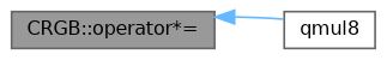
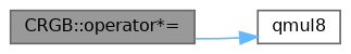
  digraph {
    rankdir=LR
    node [fontname=Helvetica fontsize=10 shape=box style=filled]
    n1 [color=gray40 fillcolor=grey60 fontcolor=black height=0.2 label="CRGB::operator*=" width=0.4]
    n2 [color=grey40 fillcolor=white height=0.2 label=qmul8 width=0.4]
-   n2 -> n1 [color=steelblue1 fontname=Helvetica fontsize=10 labelfontname=Helvetica labelfontsize=10 style=solid]
+   n1 -> n2 [color=steelblue1 fontname=Helvetica fontsize=10 labelfontname=Helvetica labelfontsize=10 style=solid]
  }
